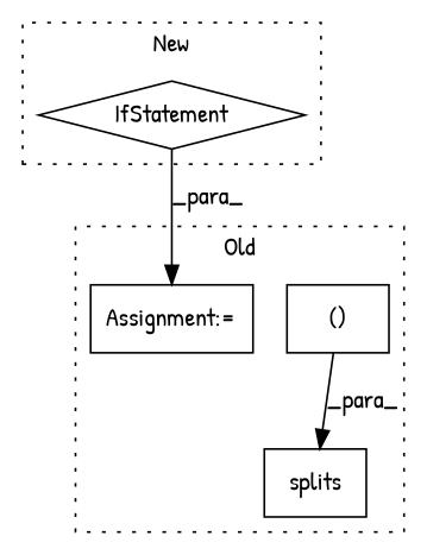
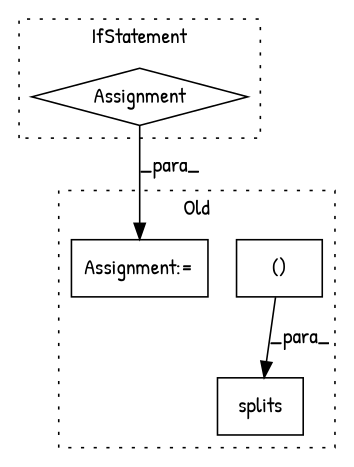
  digraph {
    fontname="Patrick Hand"
    node [fontname="Patrick Hand" shape=box]
    edge [fontname="Patrick Hand"]
-   n1 [a=25 l=56 label=IfStatement s=3694 shape=diamond]
+   n1 [a=25 l=56 label=Assignment s=3694 shape=diamond]
    n2 [a=32 l="12,1" label=splits s="1837,1895"]
    n3 [a=106 l=40 label="()" s=1849]
    n4 [a=7 l=2 label="Assignment:=" s=1807]
    subgraph cluster_1 {
-     label=New
+     label=IfStatement
      style=dotted
      n1
    }
    subgraph cluster_2 {
      label=Old
      style=dotted
      n2
      n3
      n4
    }
    n1 -> n4 [label=_para_]
    n3 -> n2 [label=_para_]
  }
